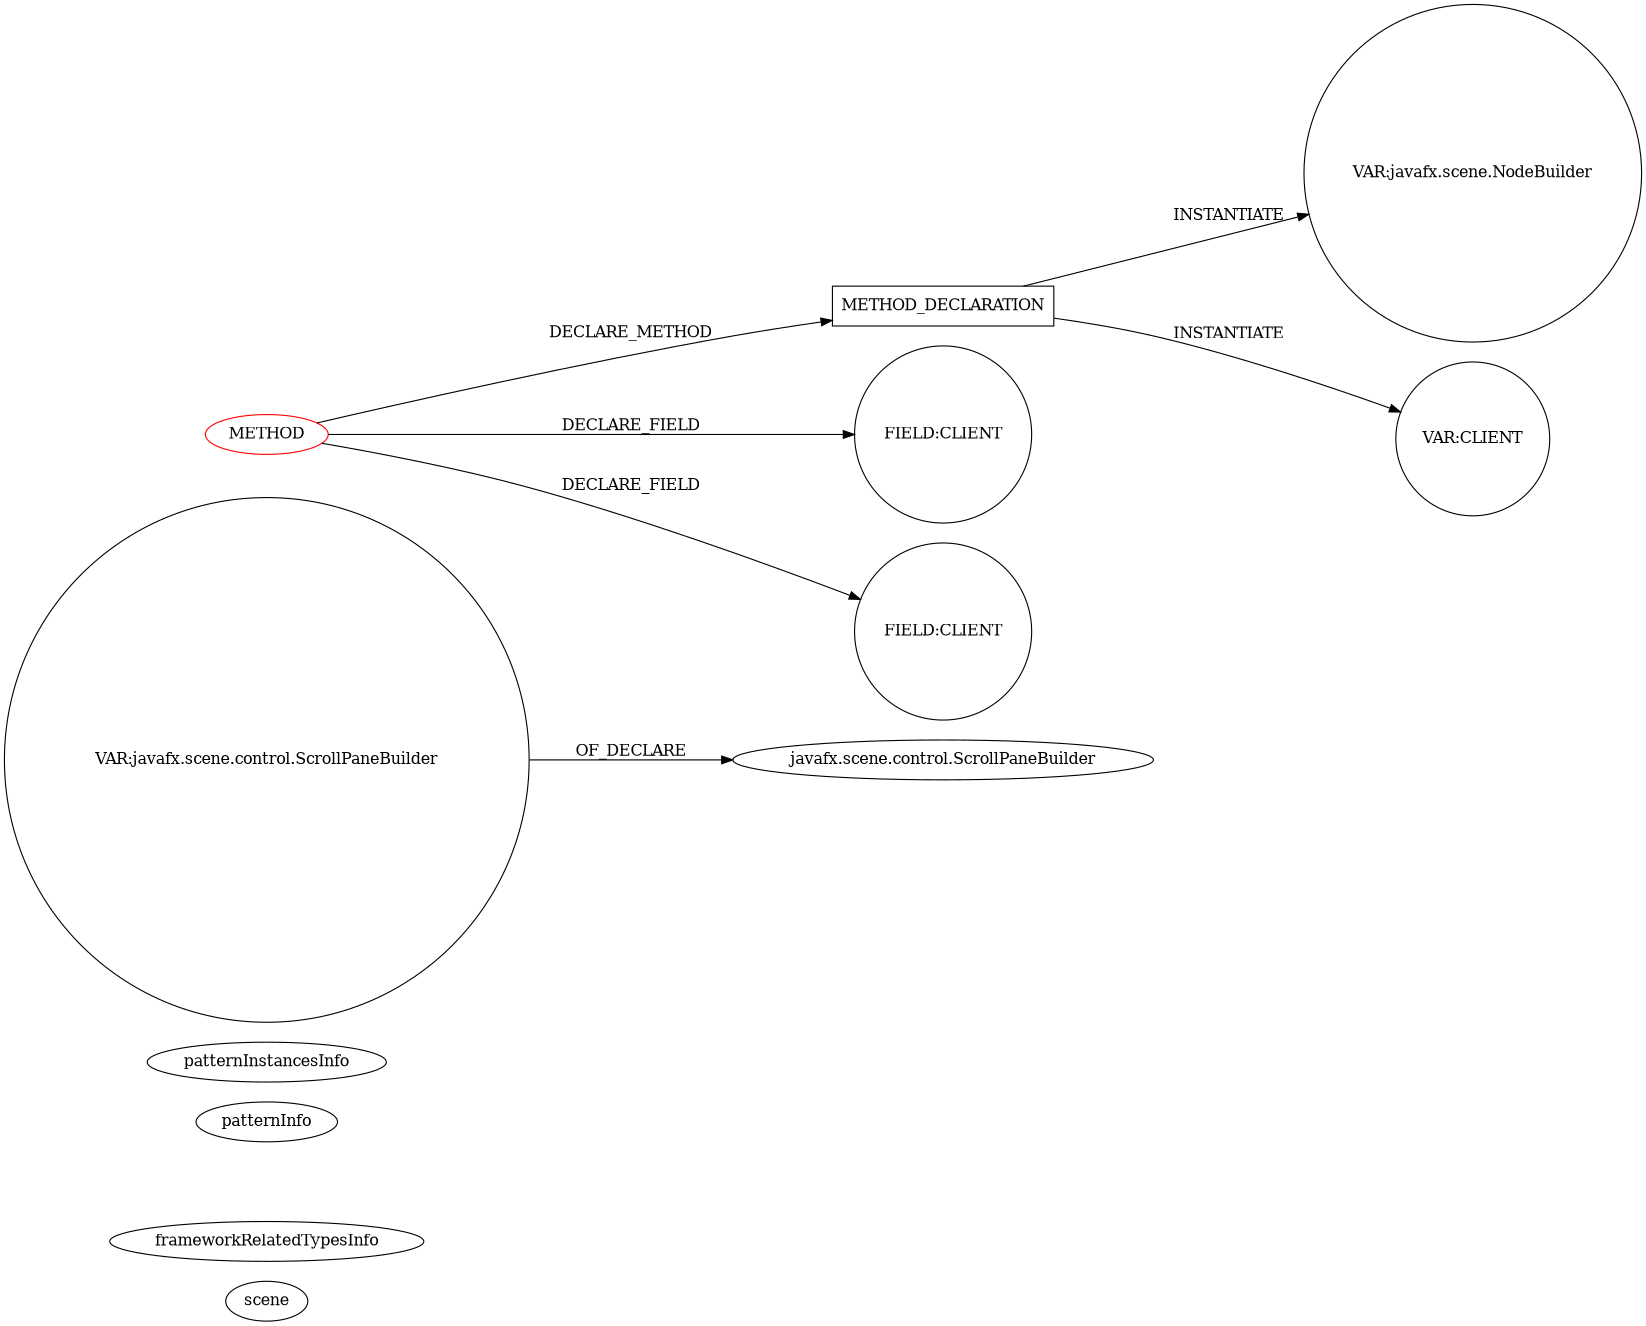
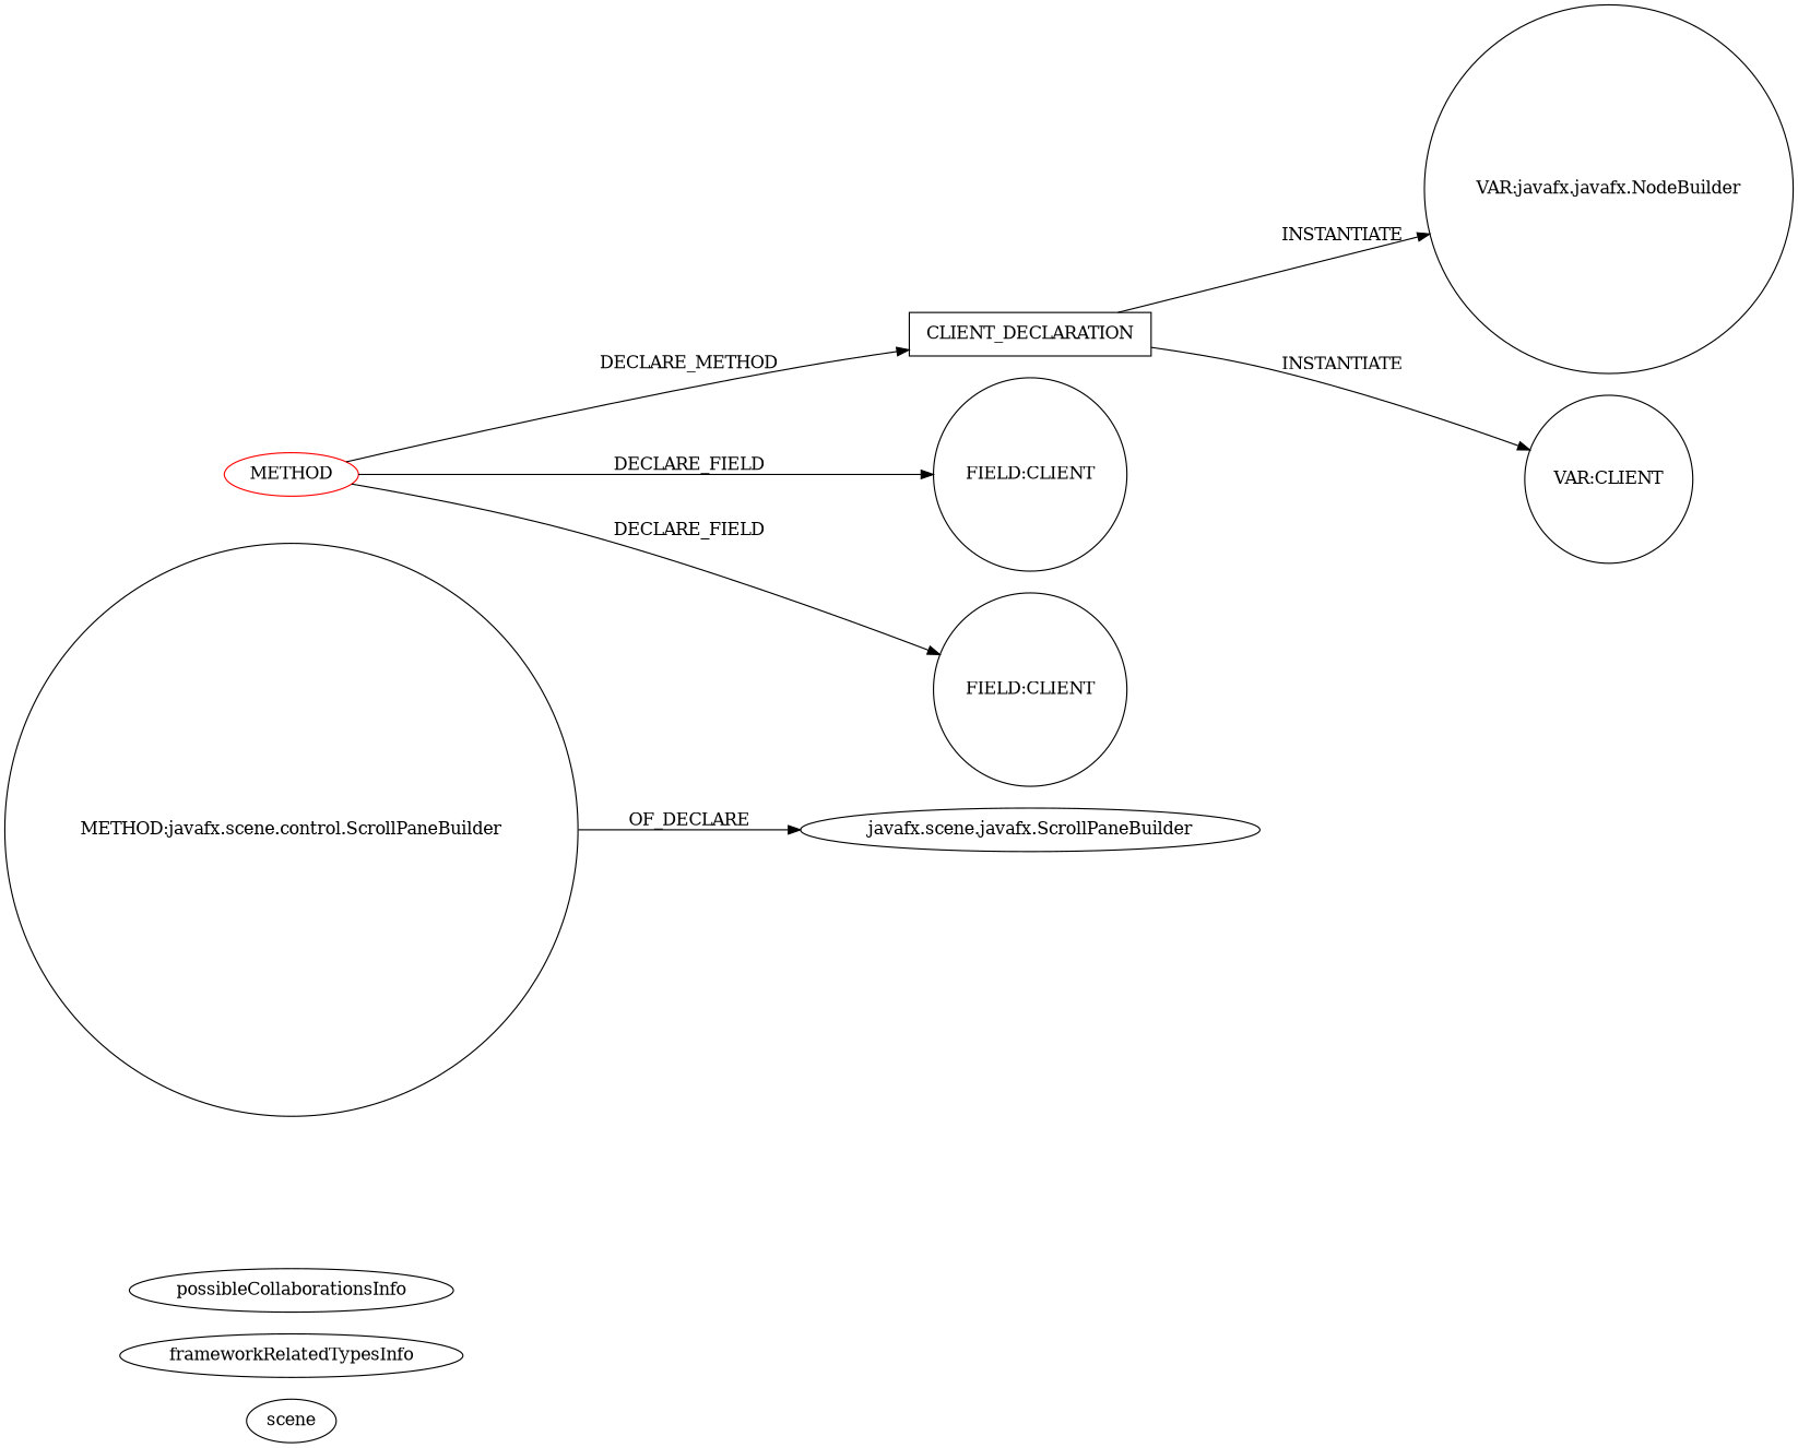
  digraph {
    rankdir=LR
    node [isFrameworkType=false]
    n1 [category=pattern graphId=4608 isAnonymous=false label=scene possibleRelation=false isFrameworkType=""]
    frameworkRelatedTypesInfo [isFrameworkType=""]
-   patternInfo [frequency=2.0 patternRootClient=0 isFrameworkType=""]
-   patternInstancesInfo [0="SaiPradeepDandem-javafx2-gradient-builder~/SaiPradeepDandem-javafx2-gradient-builder/javafx2-gradient-builder-master/src/main/java/com/javafx/gradientbuilder/application/GradientBuilderApp.java~GradientBuilderApp~1189" 1="AMITCCILGITHUB-Contacts~/AMITCCILGITHUB-Contacts/Contacts-master/Contacts/src/org/apandey/view/parts/Body.java~Body~60" isFrameworkType=""]
-   n6 [label="javafx.scene.control.ScrollPaneBuilder" vertexType=FRAMEWORK_CLASS_TYPE]
-   n7 [label="VAR:javafx.scene.control.ScrollPaneBuilder" shape=circle vertexType=VARIABLE_EXPRESION]
-   n8 [label=METHOD_DECLARATION shape=box vertexType=CLIENT_METHOD_DECLARATION]
-   n9 [label="VAR:javafx.scene.NodeBuilder" shape=circle vertexType=VARIABLE_EXPRESION]
+   possibleCollaborationsInfo [isFrameworkType=""]
+   n6 [label="javafx.scene.javafx.ScrollPaneBuilder" vertexType=FRAMEWORK_CLASS_TYPE]
+   n7 [label="METHOD:javafx.scene.control.ScrollPaneBuilder" shape=circle vertexType=VARIABLE_EXPRESION]
+   n8 [label=CLIENT_DECLARATION shape=box vertexType=CLIENT_METHOD_DECLARATION]
+   n9 [label="VAR:javafx.javafx.NodeBuilder" shape=circle vertexType=VARIABLE_EXPRESION]
    n10 [label="VAR:CLIENT" shape=circle vertexType=VARIABLE_EXPRESION]
    n11 [color=red label=METHOD vertexType=ROOT_CLIENT_CLASS_DECLARATION]
    n12 [label="FIELD:CLIENT" shape=circle vertexType=FIELD_DECLARATION]
    n13 [label="FIELD:CLIENT" shape=circle vertexType=FIELD_DECLARATION]
    n7 -> n6 [label=OF_DECLARE]
    n8 -> n9 [label=INSTANTIATE]
    n8 -> n10 [label=INSTANTIATE]
    n11 -> n8 [label=DECLARE_METHOD]
    n11 -> n12 [label=DECLARE_FIELD]
    n11 -> n13 [label=DECLARE_FIELD]
  }
